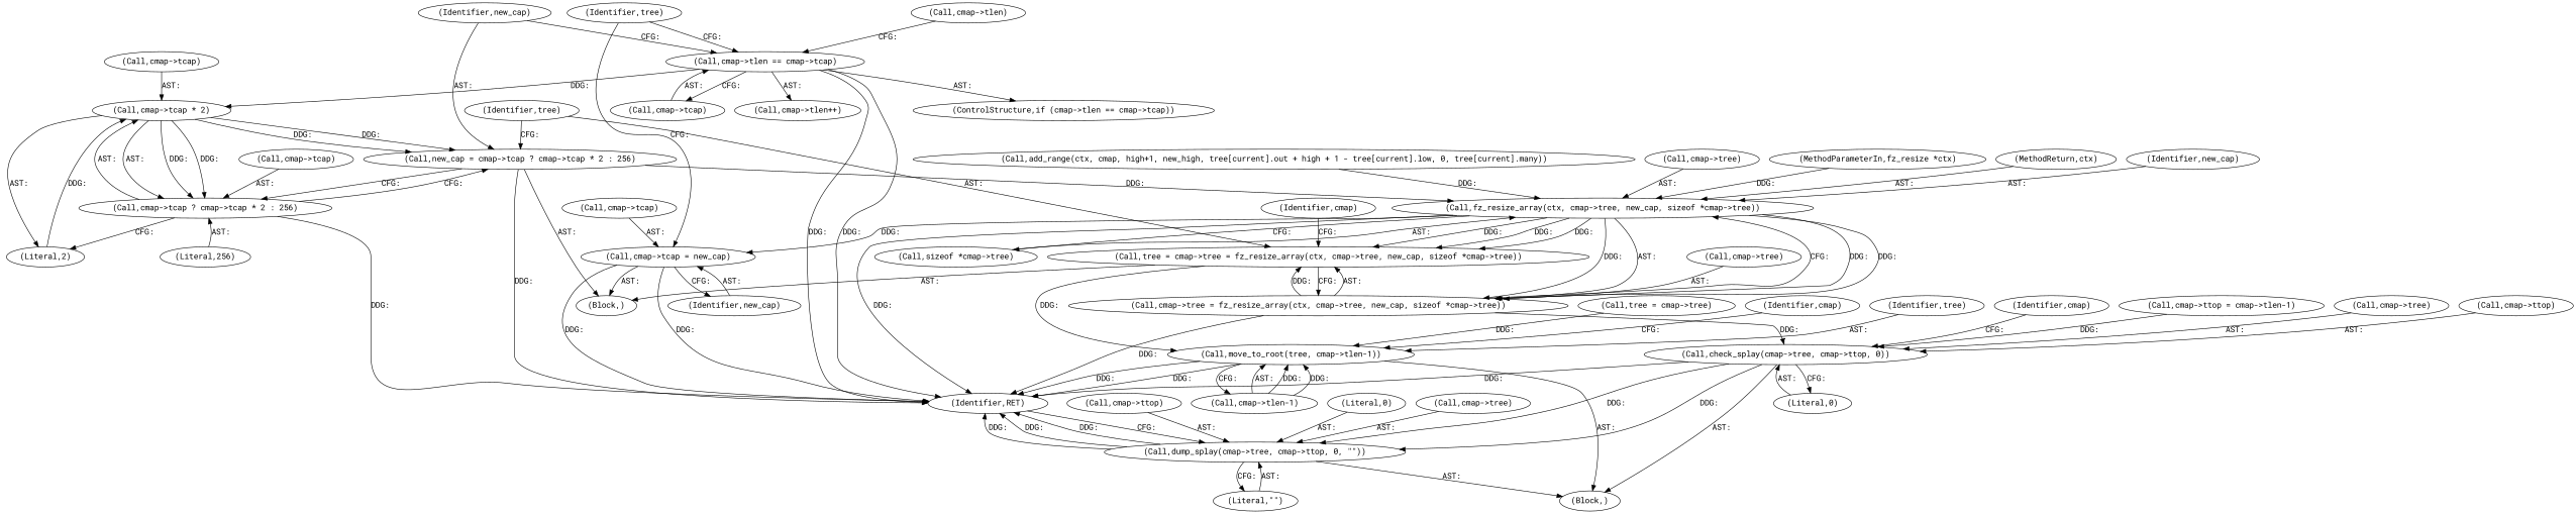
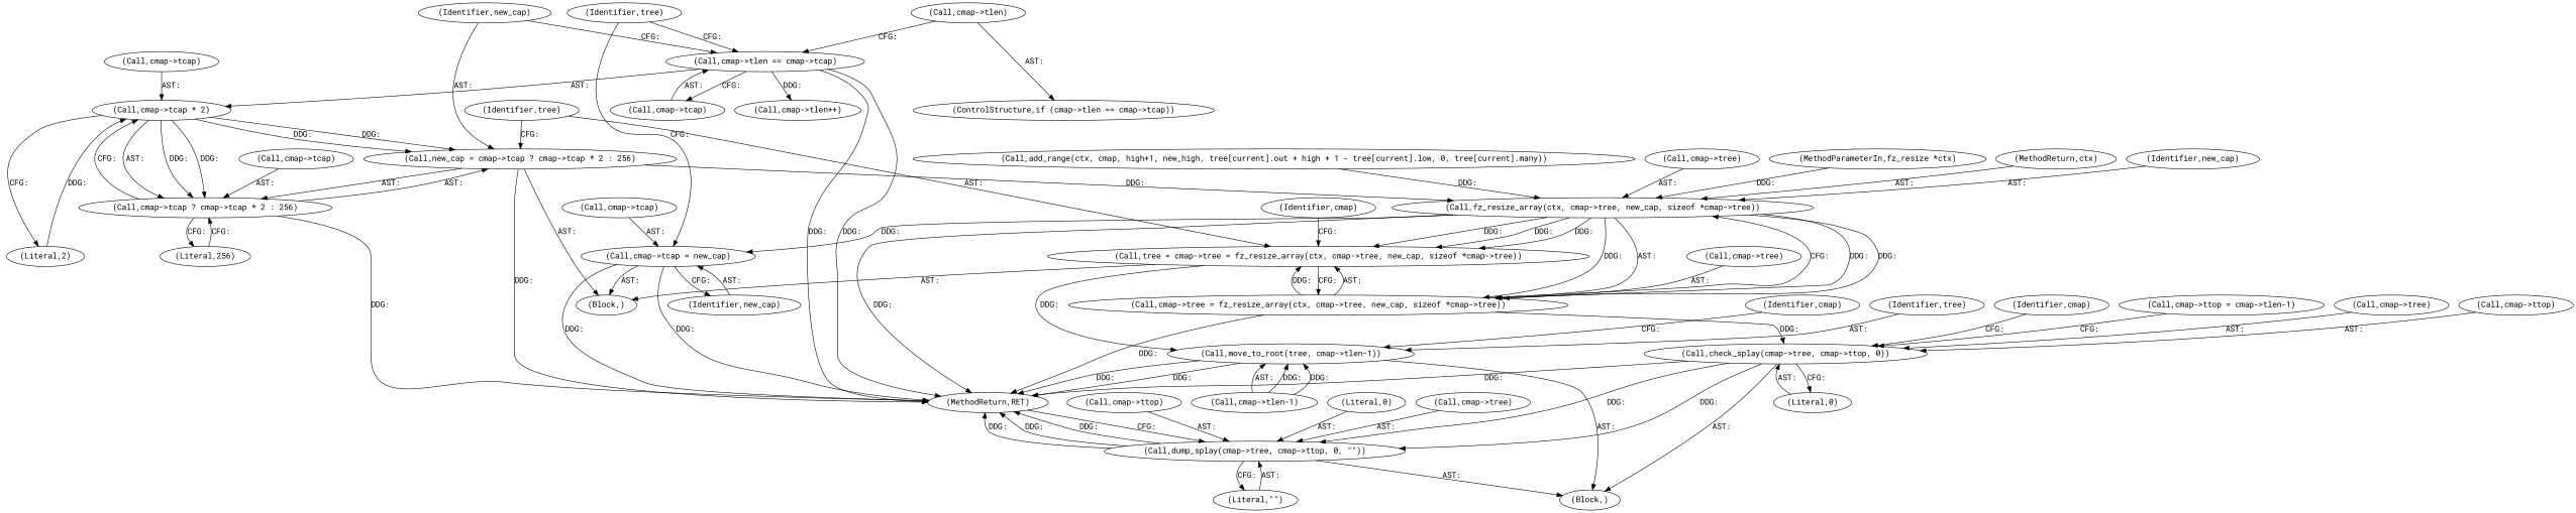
  digraph {
    fontname="Roboto Mono"
    node [fontname="Roboto Mono"]
    edge [fontname="Roboto Mono"]
    n1 [label="(Call,cmap->tcap * 2)"]
    n2 [label="(Call,new_cap = cmap->tcap ? cmap->tcap * 2 : 256)"]
    n3 [label="(Call,cmap->tcap ? cmap->tcap * 2 : 256)"]
    n4 [label="(Literal,2)"]
-   n5 [label="(Identifier,RET)"]
+   n5 [label="(MethodReturn,RET)"]
    n6 [label="(Call,fz_resize_array(ctx, cmap->tree, new_cap, sizeof *cmap->tree))"]
    n7 [label="(Block,)"]
    n8 [label="(Literal,256)"]
    n9 [label="(Call,cmap->tlen == cmap->tcap)"]
    n10 [label="(ControlStructure,if (cmap->tlen == cmap->tcap))"]
    n11 [label="(Call,cmap->tcap)"]
    n12 [label="(Call,cmap->tlen++)"]
    n13 [label="(Call,dump_splay(cmap->tree, cmap->ttop, 0, \"\"))"]
    n14 [label="(Call,tree = cmap->tree = fz_resize_array(ctx, cmap->tree, new_cap, sizeof *cmap->tree))"]
    n15 [label="(Call,cmap->tree = fz_resize_array(ctx, cmap->tree, new_cap, sizeof *cmap->tree))"]
    n16 [label="(Call,cmap->tcap = new_cap)"]
-   n17 [label="(Call,sizeof *cmap->tree)"]
    n18 [label="(Call,move_to_root(tree, cmap->tlen-1))"]
    n19 [label="(Call,check_splay(cmap->tree, cmap->ttop, 0))"]
    n20 [label="(Identifier,new_cap)"]
    n21 [label="(Block,)"]
    n22 [label="(Call,cmap->tlen-1)"]
    n23 [label="(Literal,0)"]
    n24 [label="(Literal,\"\")"]
    n25 [label="(MethodReturn,ctx)"]
    n26 [label="(Identifier,new_cap)"]
    n27 [label="(Call,cmap->ttop)"]
    n28 [label="(Call,cmap->ttop)"]
    n29 [label="(Literal,0)"]
    n30 [label="(Call,cmap->tcap)"]
    n31 [label="(Call,cmap->tcap)"]
    n32 [label="(Identifier,cmap)"]
-   n33 [label="(Call,tree = cmap->tree)"]
    n34 [label="(Identifier,new_cap)"]
    n35 [label="(Call,add_range(ctx, cmap, high+1, new_high, tree[current].out + high + 1 - tree[current].low, 0, tree[current].many))"]
    n36 [label="(Identifier,cmap)"]
    n37 [label="(Identifier,tree)"]
    n38 [label="(Call,cmap->tree)"]
    n39 [label="(Identifier,cmap)"]
    n40 [label="(Call,cmap->tcap)"]
    n41 [label="(Identifier,tree)"]
    n42 [label="(Call,cmap->tree)"]
    n43 [label="(Identifier,tree)"]
    n44 [label="(MethodParameterIn,fz_resize *ctx)"]
    n45 [label="(Call,cmap->ttop = cmap->tlen-1)"]
    n46 [label="(Call,cmap->tree)"]
    n47 [label="(Call,cmap->tlen)"]
    n48 [label="(Call,cmap->tree)"]
    n1 -> n2 [label="DDG: "]
    n1 -> n2 [label="DDG: "]
    n1 -> n3 [label="AST: "]
    n1 -> n3 [label="DDG: "]
    n1 -> n3 [label="DDG: "]
-   n1 -> n4 [label="AST: "]
-   n2 -> n3 [label="CFG: "]
+   n1 -> n4 [label="CFG: "]
+   n2 -> n3 [label="AST: "]
    n2 -> n5 [label="DDG: "]
    n2 -> n6 [label="DDG: "]
    n2 -> n7 [label="AST: "]
-   n3 -> n1 [label="AST: "]
-   n3 -> n2 [label="CFG: "]
+   n3 -> n1 [label="CFG: "]
+   n3 -> n2 [label="AST: "]
    n3 -> n5 [label="DDG: "]
-   n3 -> n4 [label="CFG: "]
+   n3 -> n8 [label="CFG: "]
    n4 -> n1 [label="DDG: "]
    n5 -> n13 [label="CFG: "]
    n6 -> n5 [label="DDG: "]
    n6 -> n14 [label="DDG: "]
    n6 -> n14 [label="DDG: "]
    n6 -> n14 [label="DDG: "]
    n6 -> n15 [label="AST: "]
    n6 -> n15 [label="DDG: "]
    n6 -> n15 [label="DDG: "]
    n6 -> n15 [label="DDG: "]
    n6 -> n16 [label="DDG: "]
-   n6 -> n17 [label="CFG: "]
-   n8 -> n3 [label="AST: "]
-   n9 -> n1 [label="DDG: "]
+   n8 -> n3 [label="CFG: "]
+   n9 -> n1 [label="AST: "]
    n9 -> n5 [label="DDG: "]
    n9 -> n5 [label="DDG: "]
-   n9 -> n10 [label="AST: "]
+   n47 -> n10 [label="AST: "]
    n9 -> n11 [label="CFG: "]
-   n9 -> n12 [label="AST: "]
+   n9 -> n12 [label="DDG: "]
    n11 -> n9 [label="AST: "]
    n13 -> n5 [label="DDG: "]
    n13 -> n5 [label="DDG: "]
    n13 -> n5 [label="DDG: "]
    n13 -> n21 [label="AST: "]
    n13 -> n24 [label="CFG: "]
    n14 -> n7 [label="AST: "]
    n14 -> n15 [label="CFG: "]
    n14 -> n18 [label="DDG: "]
    n15 -> n5 [label="DDG: "]
    n15 -> n6 [label="CFG: "]
    n15 -> n14 [label="AST: "]
    n15 -> n14 [label="DDG: "]
    n15 -> n19 [label="DDG: "]
    n16 -> n5 [label="DDG: "]
    n16 -> n5 [label="DDG: "]
    n16 -> n7 [label="AST: "]
    n16 -> n20 [label="CFG: "]
-   n17 -> n6 [label="AST: "]
    n18 -> n5 [label="DDG: "]
    n18 -> n5 [label="DDG: "]
    n18 -> n21 [label="AST: "]
-   n18 -> n22 [label="CFG: "]
    n19 -> n5 [label="DDG: "]
    n19 -> n13 [label="DDG: "]
    n19 -> n13 [label="DDG: "]
    n19 -> n21 [label="AST: "]
    n19 -> n23 [label="CFG: "]
    n20 -> n16 [label="AST: "]
    n22 -> n18 [label="AST: "]
    n22 -> n18 [label="DDG: "]
    n22 -> n18 [label="DDG: "]
    n23 -> n19 [label="AST: "]
    n24 -> n13 [label="AST: "]
    n25 -> n6 [label="AST: "]
    n26 -> n6 [label="AST: "]
    n27 -> n19 [label="AST: "]
    n28 -> n13 [label="AST: "]
    n29 -> n13 [label="AST: "]
    n30 -> n16 [label="AST: "]
    n31 -> n3 [label="AST: "]
    n32 -> n14 [label="CFG: "]
-   n33 -> n18 [label="DDG: "]
    n34 -> n2 [label="AST: "]
    n34 -> n9 [label="CFG: "]
    n35 -> n6 [label="DDG: "]
    n36 -> n18 [label="CFG: "]
    n37 -> n2 [label="CFG: "]
    n37 -> n14 [label="AST: "]
    n38 -> n6 [label="AST: "]
    n39 -> n19 [label="CFG: "]
    n40 -> n1 [label="AST: "]
    n41 -> n9 [label="CFG: "]
    n41 -> n16 [label="CFG: "]
    n42 -> n13 [label="AST: "]
    n43 -> n18 [label="AST: "]
    n44 -> n6 [label="DDG: "]
-   n45 -> n19 [label="DDG: "]
+   n45 -> n19 [label="CFG: "]
    n46 -> n15 [label="AST: "]
    n47 -> n9 [label="CFG: "]
    n48 -> n19 [label="AST: "]
  }
